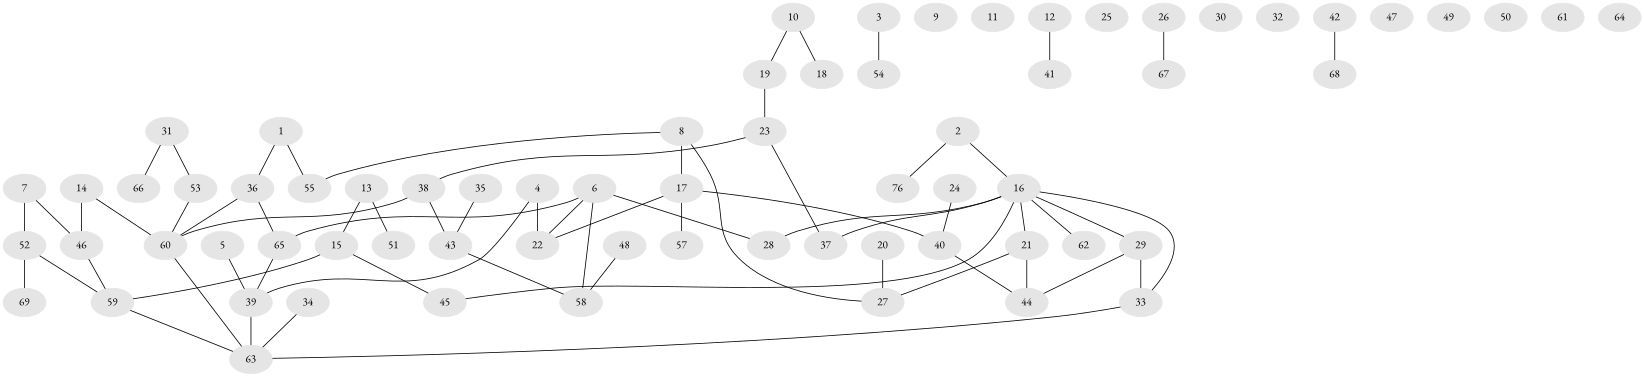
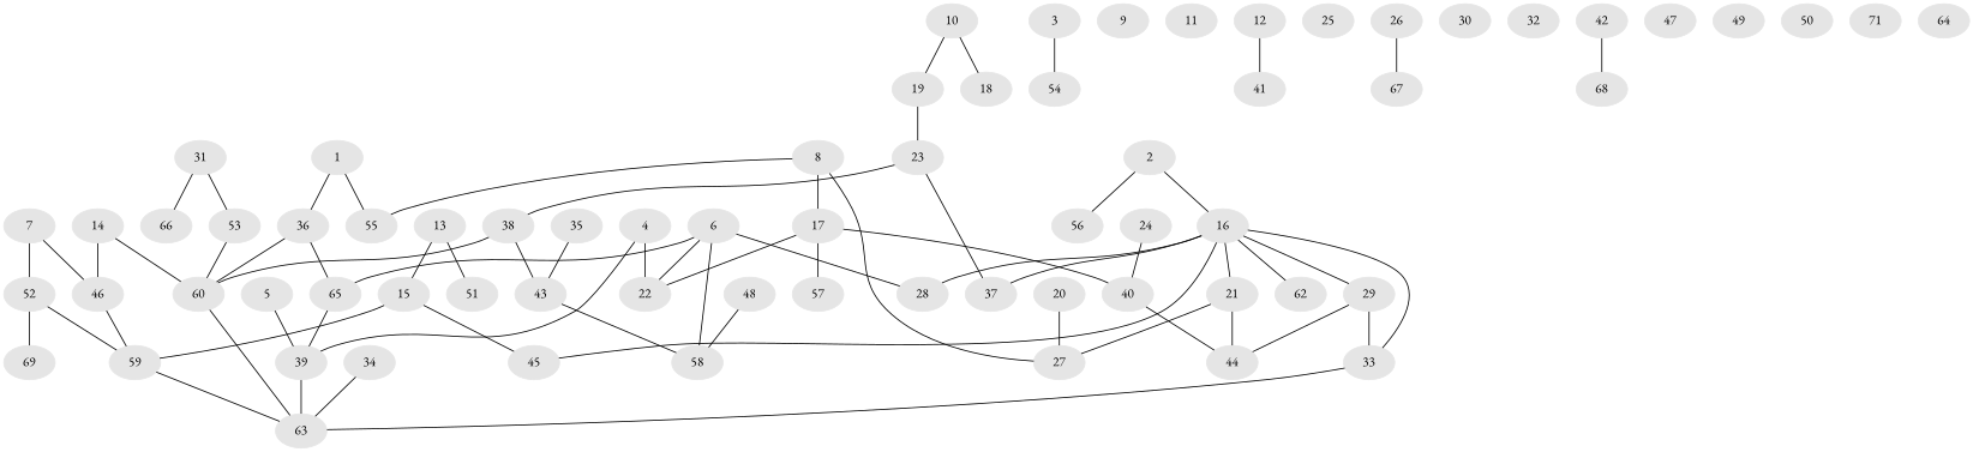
  graph {
    fontname="EB Garamond"
    node [color=gray90 fontname="EB Garamond" style=filled]
    edge [fontname="EB Garamond"]
    1
    36
    55
    65
    60
    2
    16
-   56 [label=76]
+   56
    28
    45
    21
    29
    33
    37
    62
    3
    54
    4
    22
    39
    63
    5
    6
    58
    7
    46
    52
    59
    69
    8
    17
    27
    40
    57
    9
    10
    18
    19
    23
    11
    12
    41
    13
    15
    51
    14
    44
    38
    20
    43
    24
    25
    26
    67
    30
    31
    53
    66
    32
    34
    35
    42
    68
    47
    48
    49
    50
-   61
+   61 [label=71]
    64
    1 -- 36
    1 -- 55
    36 -- 65
    36 -- 60
    65 -- 39
    60 -- 63
    2 -- 16
    2 -- 56
    16 -- 28
    16 -- 45
    16 -- 21
    16 -- 29
    16 -- 33
    16 -- 37
    16 -- 62
    21 -- 27
    21 -- 44
    29 -- 33
    29 -- 44
    33 -- 63
    3 -- 54
    4 -- 22
    4 -- 39
    39 -- 63
    5 -- 39
    6 -- 65
    6 -- 28
    6 -- 22
    6 -- 58
    7 -- 46
    7 -- 52
    46 -- 59
    52 -- 59
    52 -- 69
    59 -- 63
    8 -- 55
    8 -- 17
    8 -- 27
    17 -- 22
    17 -- 40
    17 -- 57
    40 -- 44
    10 -- 18
    10 -- 19
    19 -- 23
    23 -- 37
    23 -- 38
    12 -- 41
    13 -- 15
    13 -- 51
    15 -- 45
    15 -- 59
    14 -- 60
    14 -- 46
    38 -- 60
    38 -- 43
    20 -- 27
    43 -- 58
    24 -- 40
    26 -- 67
    31 -- 53
    31 -- 66
    53 -- 60
    34 -- 63
    35 -- 43
    42 -- 68
    48 -- 58
  }
